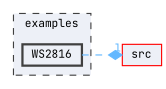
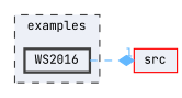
  digraph {
    compound=true
    rankdir=LR
    fontname="JetBrains Mono"
    node [fillcolor="#edf0f7" fontname="JetBrains Mono" fontsize=10 shape=box]
-   n1 [color=grey25 height=0.2 label=WS2816 style="filled,bold" width=0.4]
+   n1 [color=grey25 height=0.2 label=WS2016 style="filled,bold" width=0.4]
    n2 [color=red height=0.2 label=src style=filled width=0.4]
    subgraph cluster_1 {
      bgcolor="#edf0f7"
      fontsize=10
      label=examples
      pencolor=grey25
      style="filled,dashed"
      n1
    }
    n1 -> n2 [color=steelblue1 fontcolor=steelblue1 fontname="JetBrains Mono" fontsize=10 headlabel=1 labeldistance=1.5 labelfontname=Helvetica labelfontsize=10 style=dashed arrowhead=diamond]
  }
